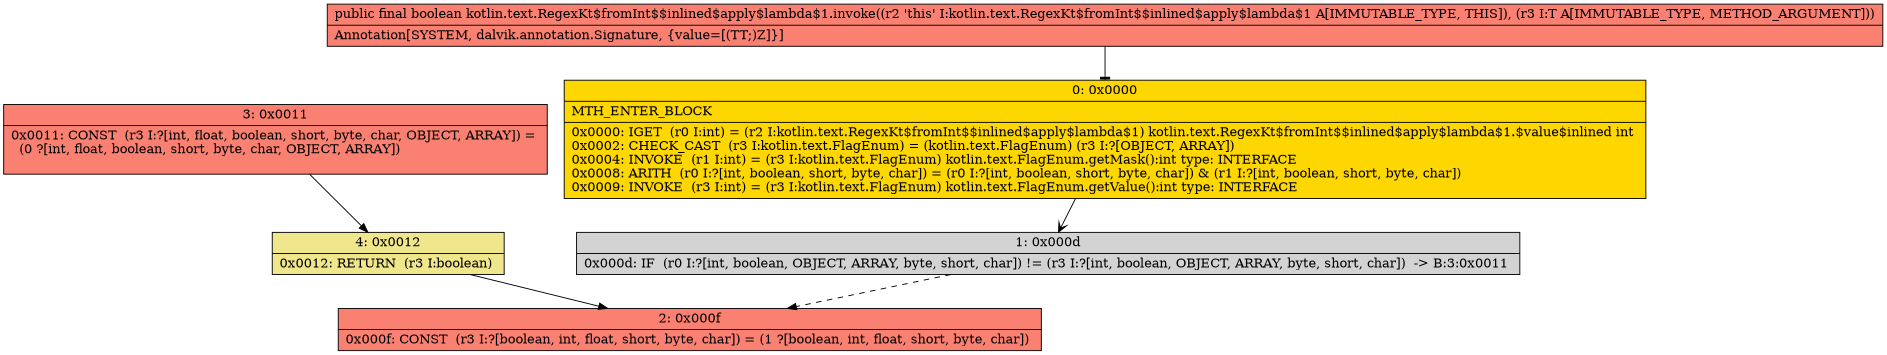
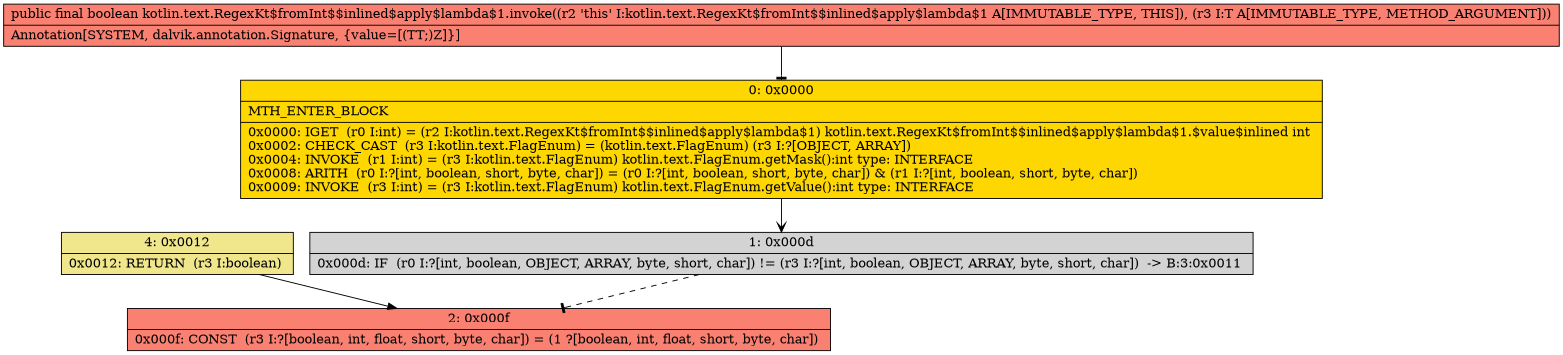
  digraph {
    node [fillcolor=salmon shape=record style=filled]
    edge [arrowhead=tee]
    n1 [fillcolor=gold label="{0\:\ 0x0000|MTH_ENTER_BLOCK\l|0x0000: IGET  (r0 I:int) = (r2 I:kotlin.text.RegexKt$fromInt$$inlined$apply$lambda$1) kotlin.text.RegexKt$fromInt$$inlined$apply$lambda$1.$value$inlined int \l0x0002: CHECK_CAST  (r3 I:kotlin.text.FlagEnum) = (kotlin.text.FlagEnum) (r3 I:?[OBJECT, ARRAY]) \l0x0004: INVOKE  (r1 I:int) = (r3 I:kotlin.text.FlagEnum) kotlin.text.FlagEnum.getMask():int type: INTERFACE \l0x0008: ARITH  (r0 I:?[int, boolean, short, byte, char]) = (r0 I:?[int, boolean, short, byte, char]) & (r1 I:?[int, boolean, short, byte, char]) \l0x0009: INVOKE  (r3 I:int) = (r3 I:kotlin.text.FlagEnum) kotlin.text.FlagEnum.getValue():int type: INTERFACE \l}"]
    n2 [fillcolor=lightgrey label="{1\:\ 0x000d|0x000d: IF  (r0 I:?[int, boolean, OBJECT, ARRAY, byte, short, char]) != (r3 I:?[int, boolean, OBJECT, ARRAY, byte, short, char])  \-\> B:3:0x0011 \l}"]
    n3 [label="{2\:\ 0x000f|0x000f: CONST  (r3 I:?[boolean, int, float, short, byte, char]) = (1 ?[boolean, int, float, short, byte, char]) \l}"]
-   n4 [label="{3\:\ 0x0011|0x0011: CONST  (r3 I:?[int, float, boolean, short, byte, char, OBJECT, ARRAY]) = \l  (0 ?[int, float, boolean, short, byte, char, OBJECT, ARRAY])\l \l}"]
    n5 [fillcolor=khaki label="{4\:\ 0x0012|0x0012: RETURN  (r3 I:boolean) \l}"]
    n6 [label="{public final boolean kotlin.text.RegexKt$fromInt$$inlined$apply$lambda$1.invoke((r2 'this' I:kotlin.text.RegexKt$fromInt$$inlined$apply$lambda$1 A[IMMUTABLE_TYPE, THIS]), (r3 I:T A[IMMUTABLE_TYPE, METHOD_ARGUMENT]))  | Annotation[SYSTEM, dalvik.annotation.Signature, \{value=[(TT;)Z]\}]\l}"]
    n1 -> n2 [arrowhead=vee]
-   n2 -> n3 [arrowhead=normal style=dashed]
-   n4 -> n5 [arrowhead=normal]
+   n2 -> n3 [style=dashed]
    n5 -> n3 [arrowhead=normal]
    n6 -> n1
  }
